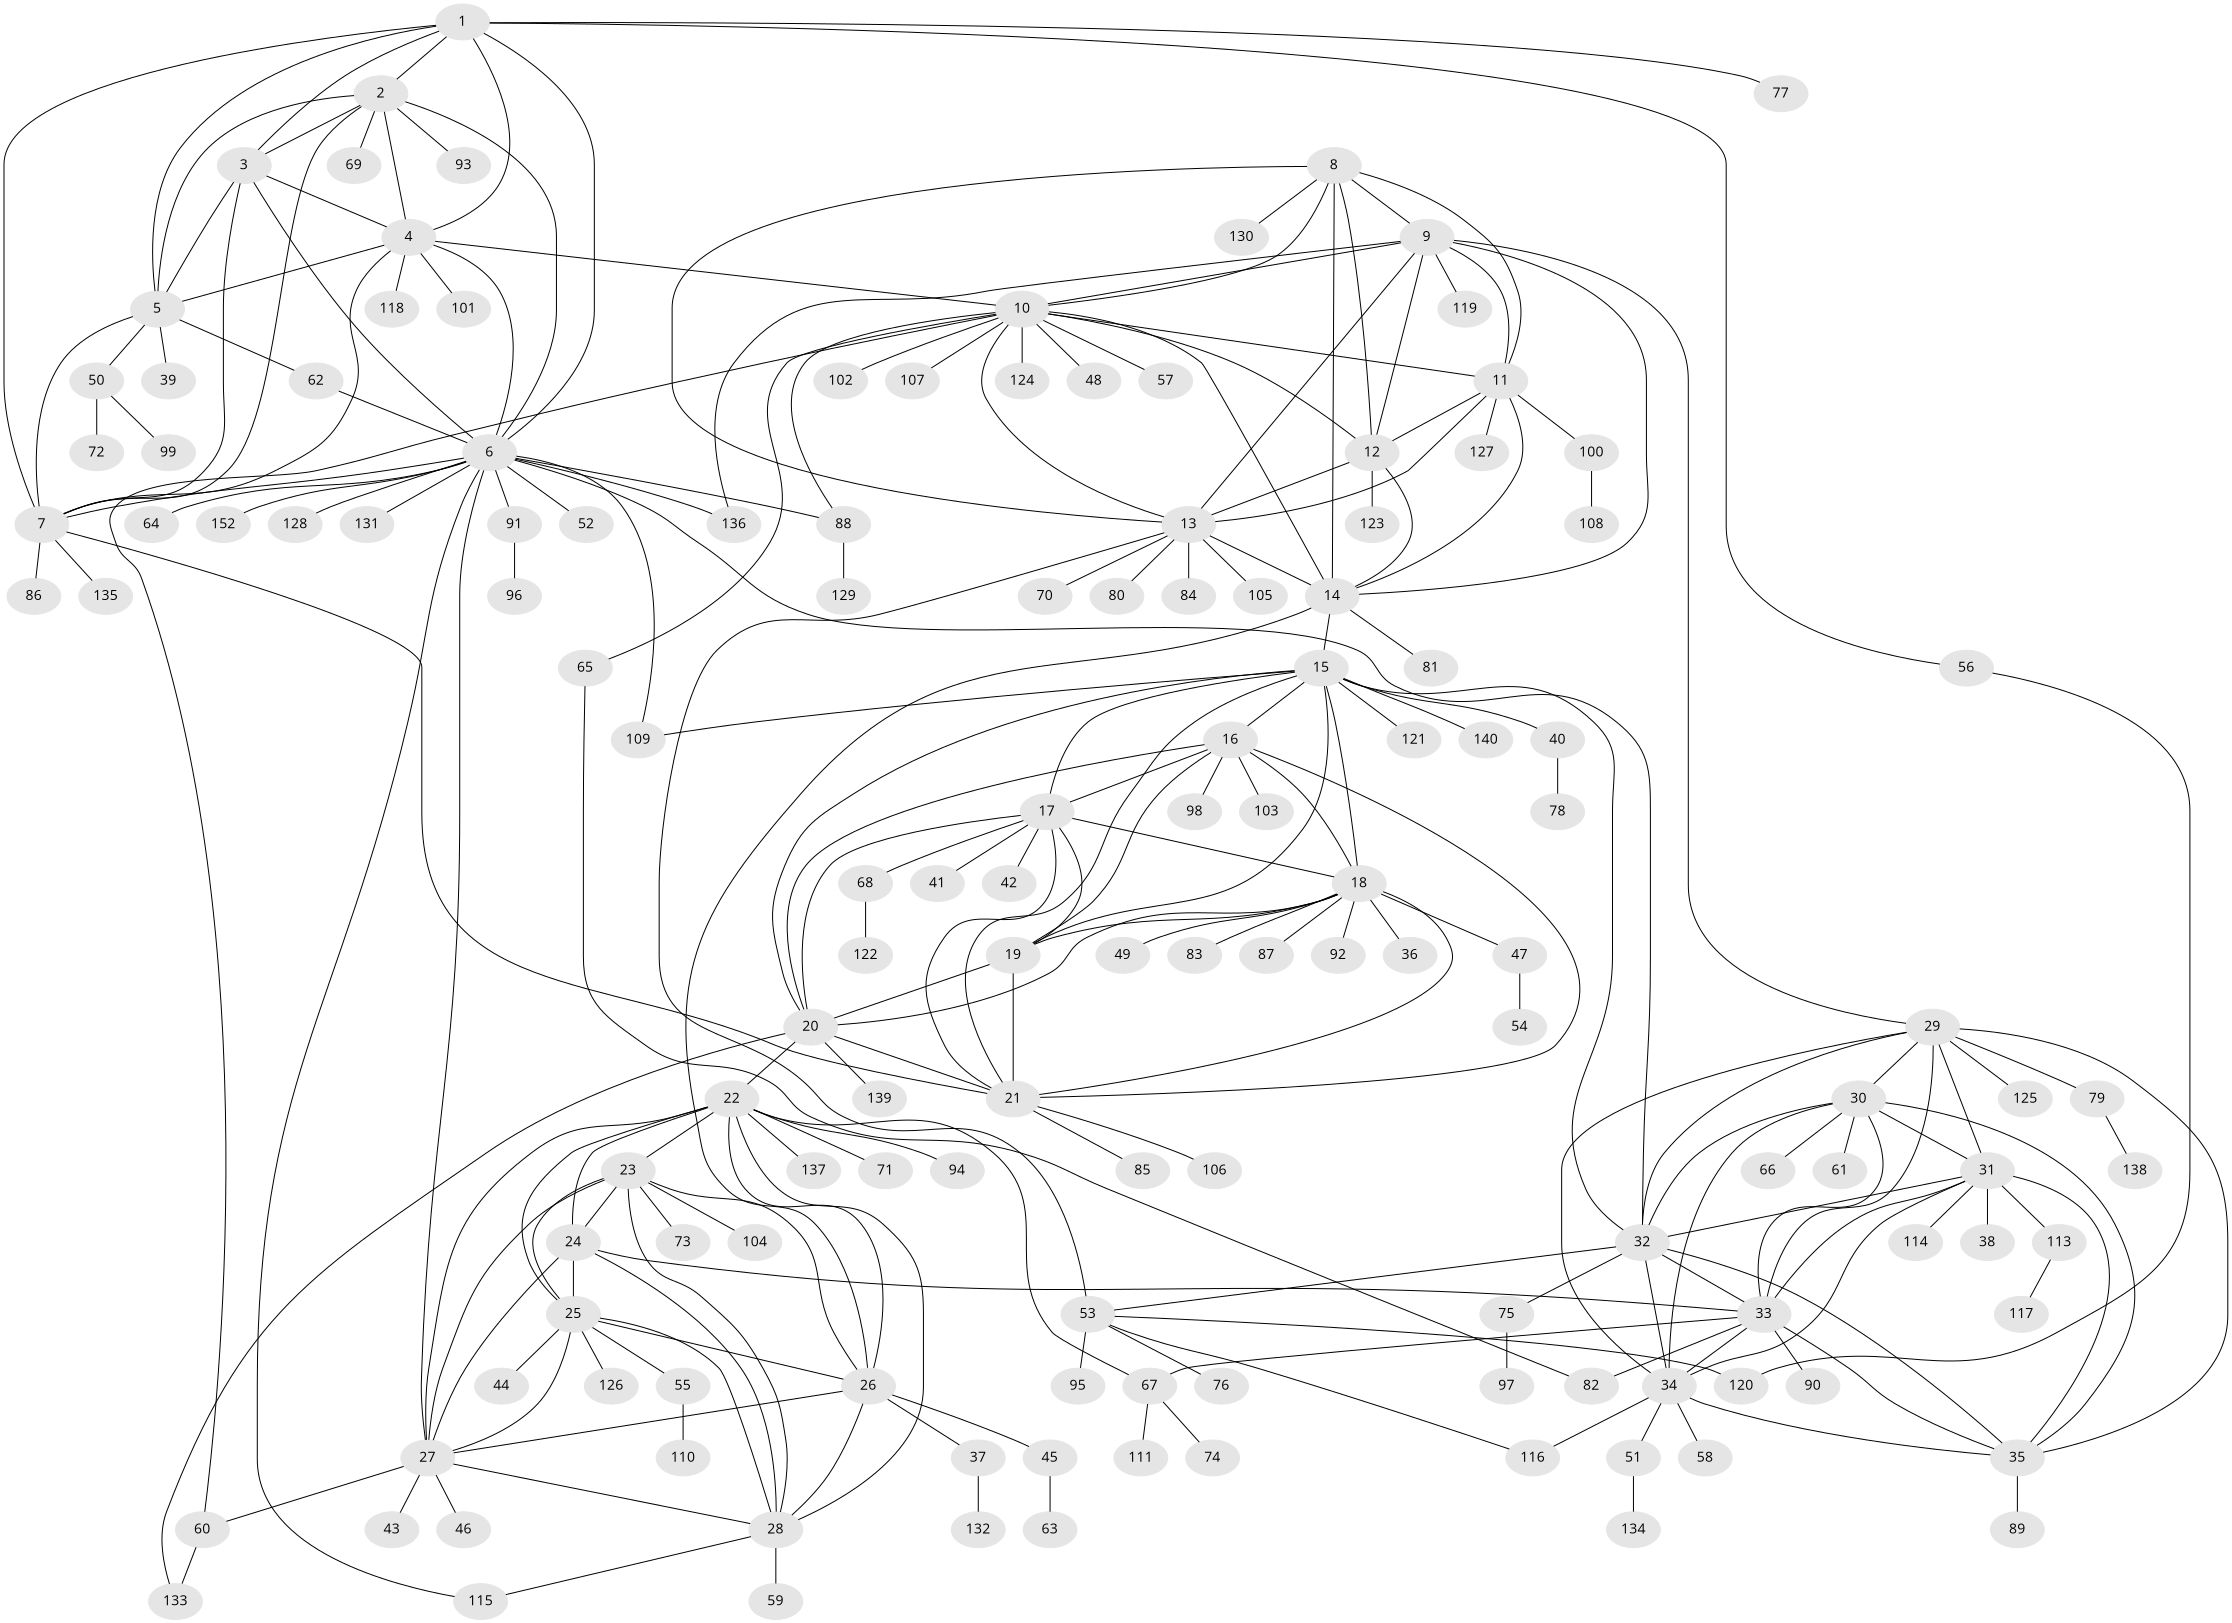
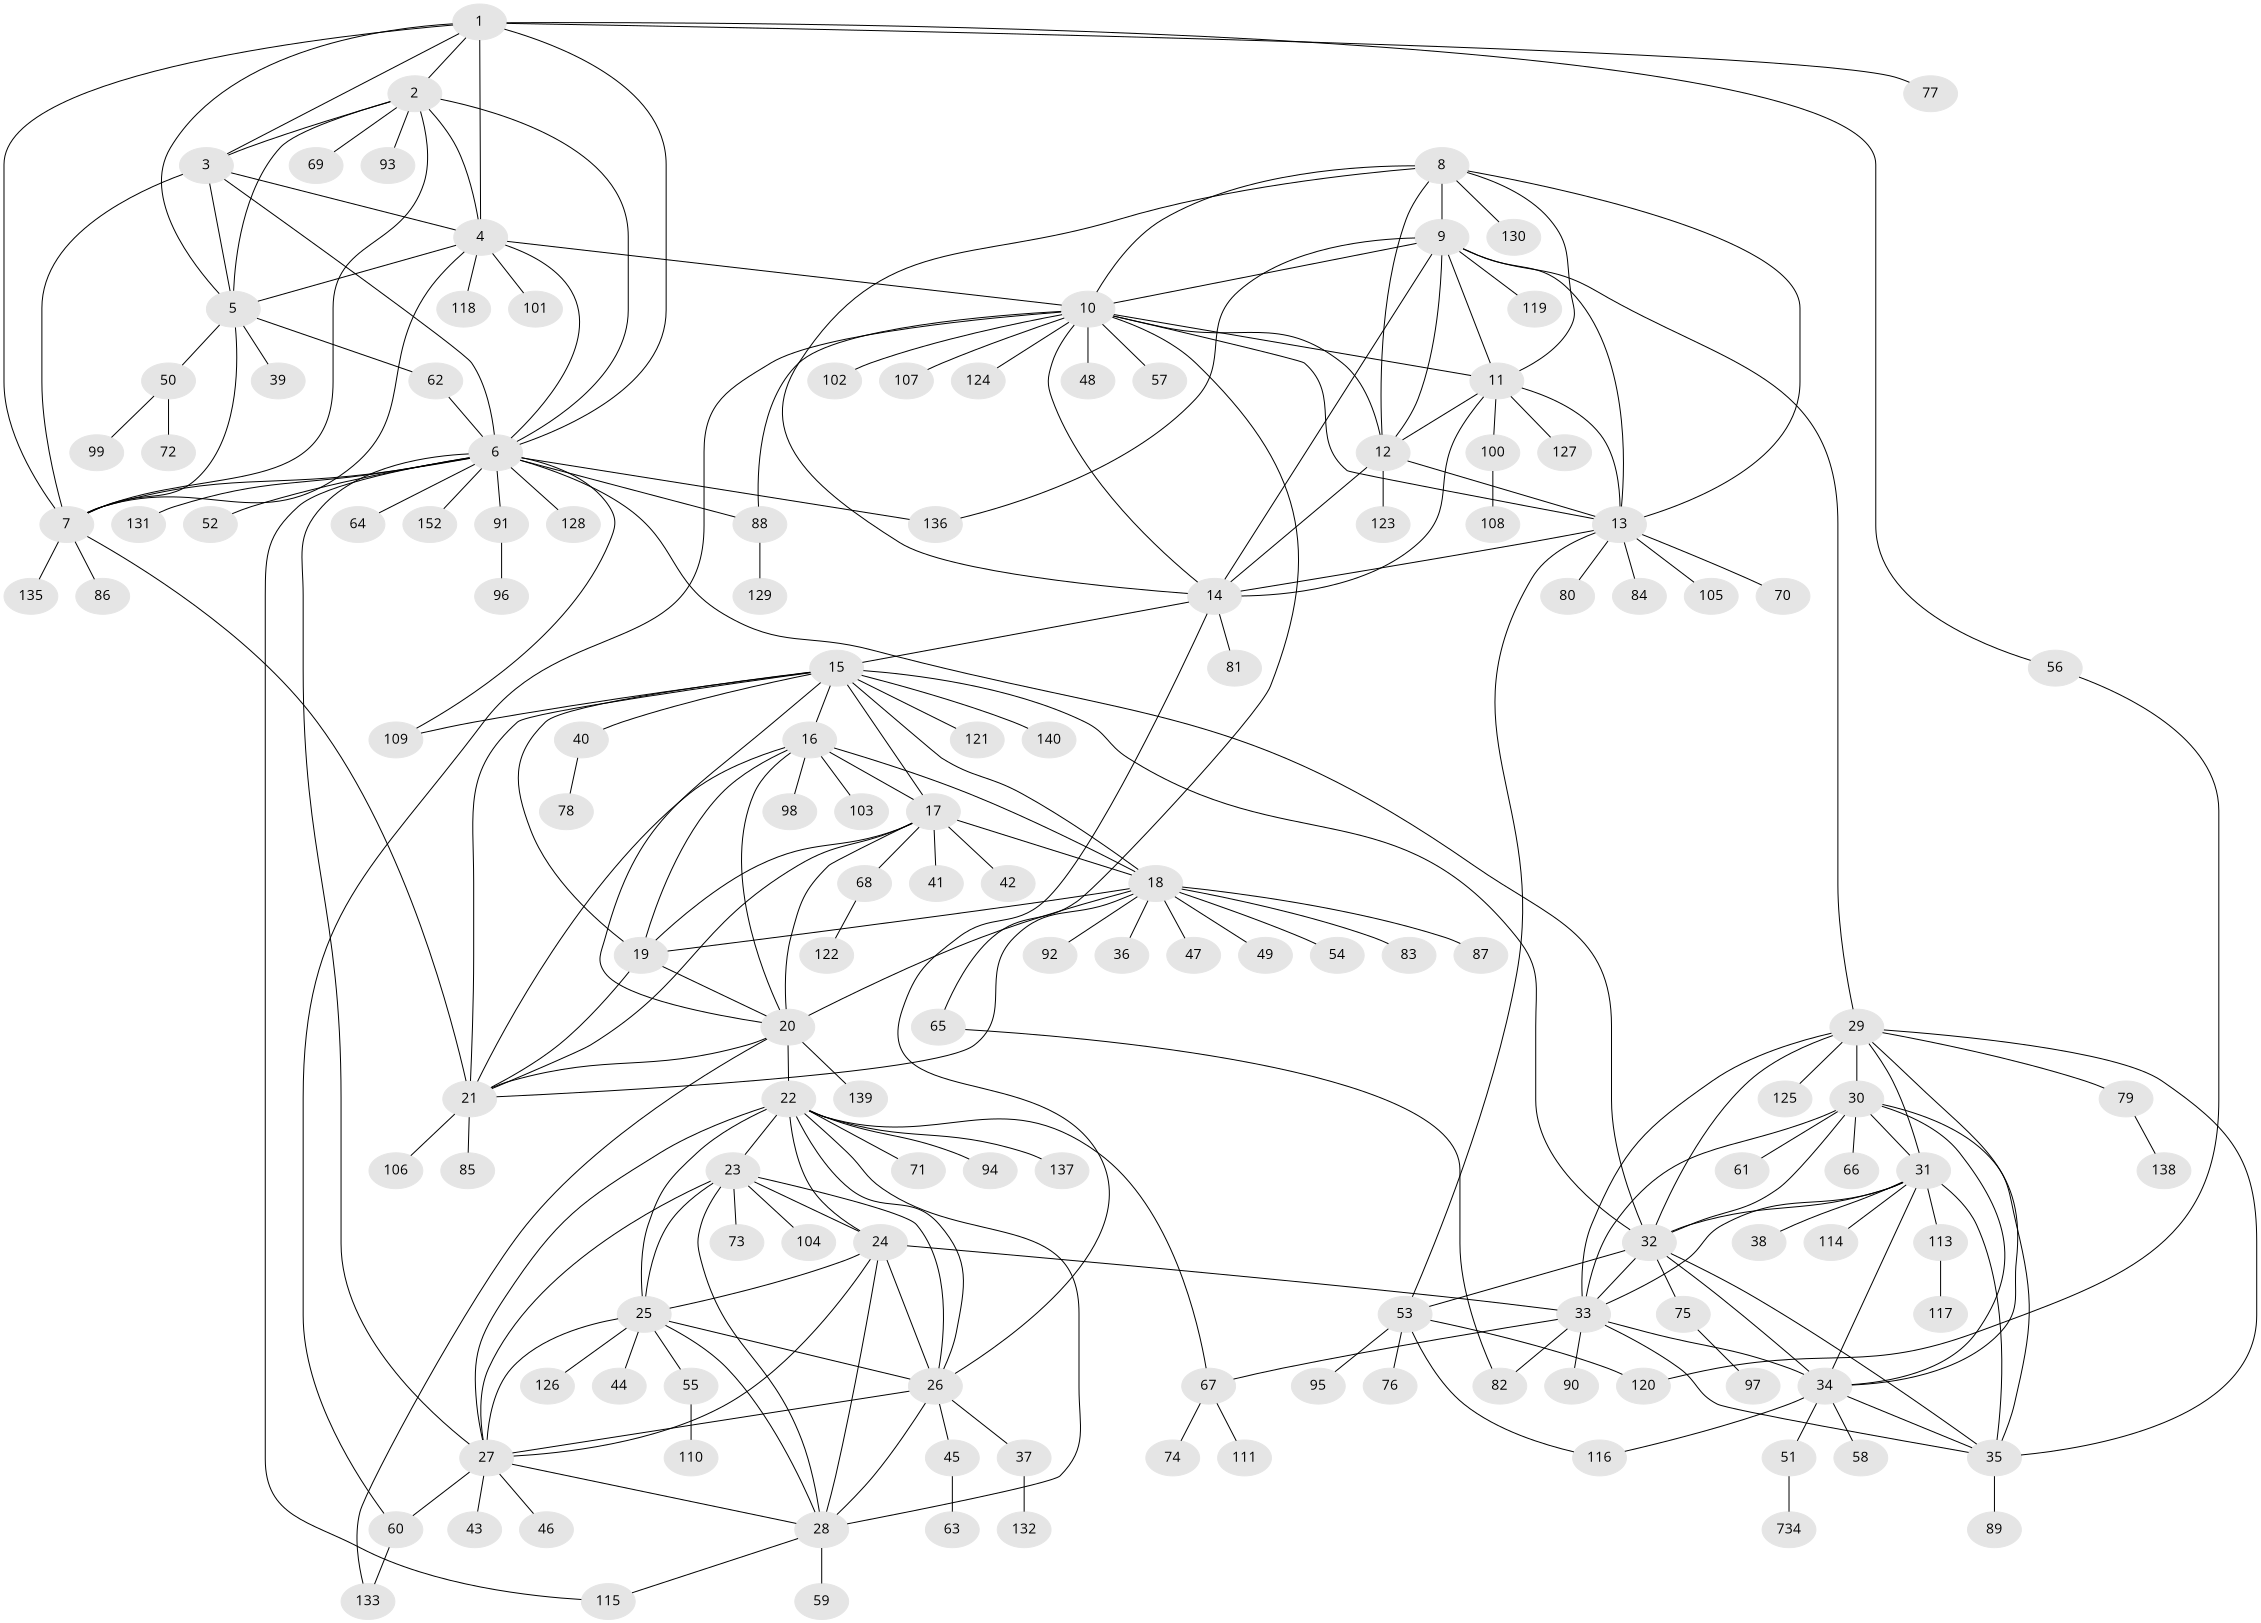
  graph {
    fontname="Open Sans"
    node [color=gray90 fontname="Open Sans" style=filled]
    edge [fontname="Open Sans"]
    1
    2
    3
    4
    5
    6
    7
    56
    77
    69
    93
    10
    101
    118
    39
    50
    62
    27
    32
    52
    64
    88
    91
    109
    n25 [label=152]
    115
    128
    131
    136
    21
    86
    135
    120
    11
    12
    13
    14
    48
    57
    60
    65
    102
    107
    124
    72
    99
    28
    43
    46
    53
    33
    34
    35
    75
    129
    96
    85
    106
    8
    9
    130
    29
    119
    100
    127
    123
    70
    80
    84
    105
    15
    26
    81
    30
    31
    79
    125
    133
    82
    108
    116
    76
    95
    16
    17
    18
    19
    20
    40
    121
    140
    37
    45
    98
    103
    41
    42
    68
    36
    47
    49
    54
    83
    87
    92
    22
    139
    78
    122
    23
    24
    25
    67
    71
    94
    137
    73
    104
    44
    55
    126
    59
    74
    111
    90
    110
    132
    63
    61
    66
    38
    113
    114
    51
    58
    89
    138
    117
    97
-   134
+   134 [label=734]
    1 -- 2
    1 -- 3
    1 -- 4
    1 -- 5
    1 -- 6
    1 -- 7
    1 -- 56
    1 -- 77
    2 -- 3
    2 -- 4
    2 -- 5
    2 -- 6
    2 -- 7
    2 -- 69
    2 -- 93
    3 -- 4
    3 -- 5
    3 -- 6
    3 -- 7
    4 -- 5
    4 -- 6
    4 -- 7
    4 -- 10
    4 -- 101
    4 -- 118
    5 -- 7
    5 -- 39
    5 -- 50
    5 -- 62
    6 -- 7
    6 -- 27
    6 -- 32
    6 -- 52
    6 -- 64
    6 -- 88
    6 -- 91
    6 -- 109
    6 -- n25
    6 -- 115
    6 -- 128
    6 -- 131
    6 -- 136
    7 -- 21
    7 -- 86
    7 -- 135
    56 -- 120
    10 -- 88
    10 -- 11
    10 -- 12
    10 -- 13
    10 -- 14
    10 -- 48
    10 -- 57
    10 -- 60
    10 -- 65
    10 -- 102
    10 -- 107
    10 -- 124
    50 -- 72
    50 -- 99
    62 -- 6
    27 -- 60
    27 -- 28
    27 -- 43
    27 -- 46
    32 -- 53
    32 -- 33
    32 -- 34
    32 -- 35
    32 -- 75
    88 -- 129
    91 -- 96
    21 -- 85
    21 -- 106
    11 -- 12
    11 -- 13
    11 -- 14
    11 -- 100
    11 -- 127
    12 -- 13
    12 -- 14
    12 -- 123
    13 -- 14
    13 -- 53
    13 -- 70
    13 -- 80
    13 -- 84
    13 -- 105
    14 -- 15
    14 -- 26
    14 -- 81
    60 -- 133
    65 -- 82
    28 -- 115
    28 -- 59
    53 -- 120
    53 -- 116
    53 -- 76
    53 -- 95
    33 -- 34
    33 -- 35
    33 -- 82
    33 -- 67
    33 -- 90
    34 -- 35
    34 -- 116
    34 -- 51
    34 -- 58
    35 -- 89
    75 -- 97
    8 -- 10
    8 -- 11
    8 -- 12
    8 -- 13
    8 -- 14
    8 -- 9
    8 -- 130
    9 -- 10
    9 -- 136
    9 -- 11
    9 -- 12
    9 -- 13
    9 -- 14
    9 -- 29
    9 -- 119
    29 -- 32
    29 -- 33
    29 -- 34
    29 -- 35
    29 -- 30
    29 -- 31
    29 -- 79
    29 -- 125
    100 -- 108
    15 -- 32
    15 -- 109
    15 -- 21
    15 -- 16
    15 -- 17
    15 -- 18
    15 -- 19
    15 -- 20
    15 -- 40
    15 -- 121
    15 -- 140
    26 -- 27
    26 -- 28
    26 -- 37
    26 -- 45
    30 -- 32
    30 -- 33
    30 -- 34
    30 -- 35
    30 -- 31
    30 -- 61
    30 -- 66
    31 -- 32
    31 -- 33
    31 -- 34
    31 -- 35
    31 -- 38
    31 -- 113
    31 -- 114
    79 -- 138
    16 -- 21
    16 -- 17
    16 -- 18
    16 -- 19
    16 -- 20
    16 -- 98
    16 -- 103
    17 -- 21
    17 -- 18
    17 -- 19
    17 -- 20
    17 -- 41
    17 -- 42
    17 -- 68
    18 -- 21
    18 -- 19
    18 -- 20
    18 -- 36
    18 -- 47
    18 -- 49
-   47 -- 54
+   18 -- 54
    18 -- 83
    18 -- 87
    18 -- 92
    19 -- 21
    19 -- 20
    20 -- 21
    20 -- 133
    20 -- 22
    20 -- 139
    40 -- 78
    37 -- 132
    45 -- 63
    68 -- 122
    22 -- 27
    22 -- 28
    22 -- 26
    22 -- 23
    22 -- 24
    22 -- 25
    22 -- 67
    22 -- 71
    22 -- 94
    22 -- 137
    23 -- 27
    23 -- 28
    23 -- 26
    23 -- 24
    23 -- 25
    23 -- 73
    23 -- 104
    24 -- 27
    24 -- 28
    24 -- 33
+   24 -- 26
    24 -- 25
    25 -- 27
    25 -- 28
    25 -- 26
    25 -- 44
    25 -- 55
    25 -- 126
    67 -- 74
    67 -- 111
    55 -- 110
    113 -- 117
    51 -- 134
  }
